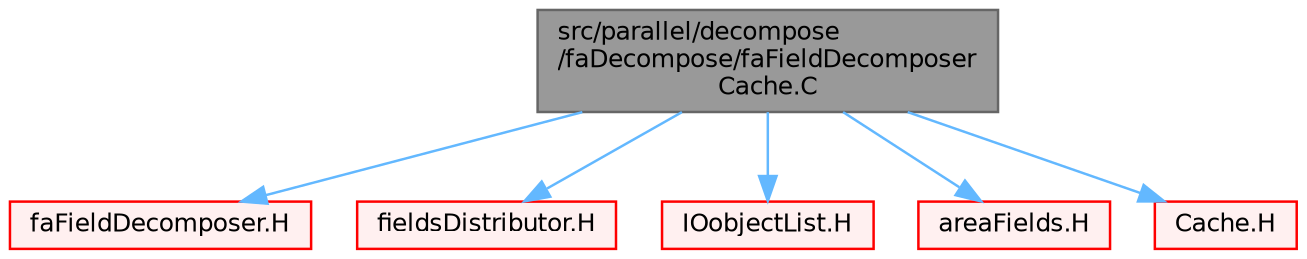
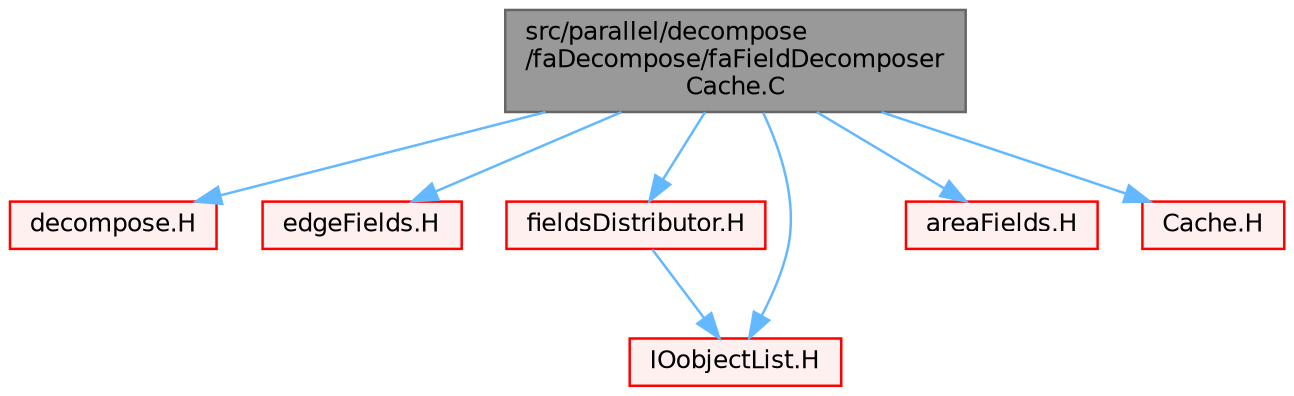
  digraph {
    node [color=red fillcolor="#FFF0F0" fontname=Helvetica fontsize=10 shape=box style=filled]
    edge [color=steelblue1 fontname=Helvetica fontsize=10 labelfontname=Helvetica labelfontsize=10 style=solid]
    n1 [color=gray40 fillcolor=grey60 fontcolor=black height=0.2 label="src/parallel/decompose\l/faDecompose/faFieldDecomposer\lCache.C" width=0.4]
-   n2 [height=0.2 label="faFieldDecomposer.H" width=0.4]
+   n2 [height=0.2 label="decompose.H" width=0.4]
+   n3 [height=0.2 label="edgeFields.H" width=0.4]
    n4 [height=0.2 label="fieldsDistributor.H" width=0.4]
    n5 [height=0.2 label="IOobjectList.H" width=0.4]
    n6 [height=0.2 label="areaFields.H" width=0.4]
    n7 [height=0.2 label="Cache.H" width=0.4]
    n1 -> n2
+   n1 -> n3
    n1 -> n4
    n1 -> n5
    n1 -> n6
    n1 -> n7
+   n4 -> n5
  }
